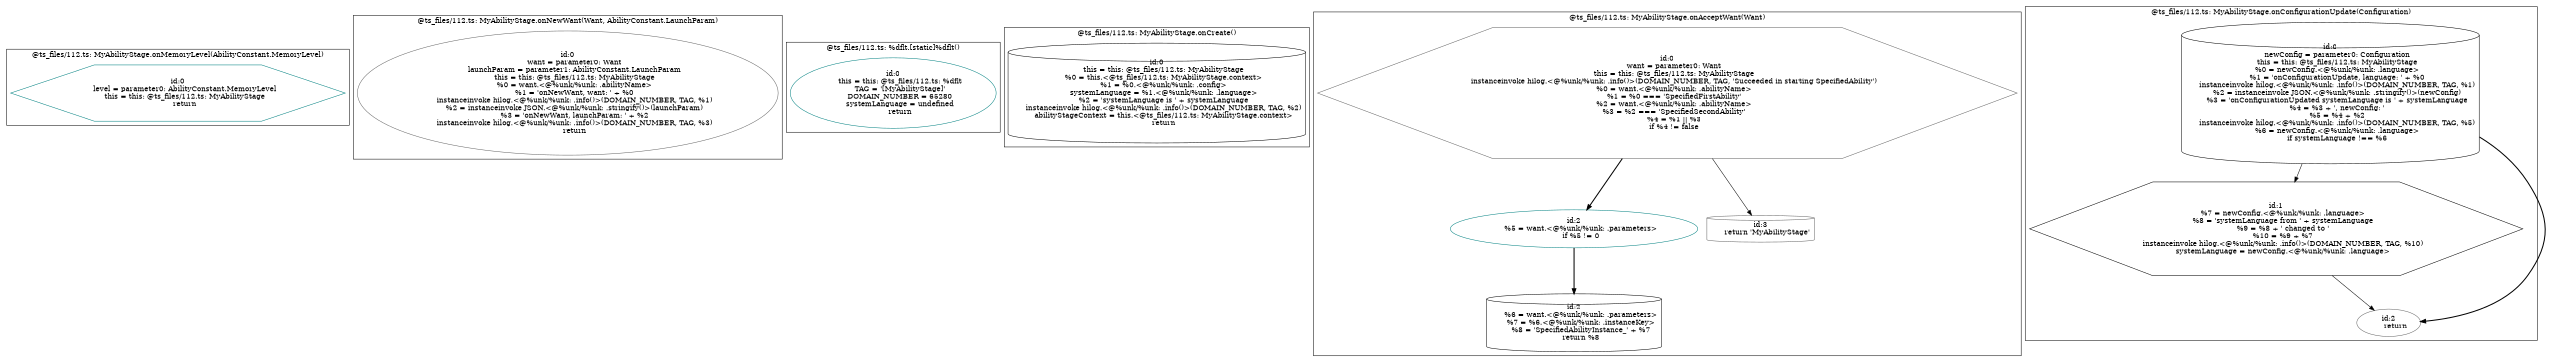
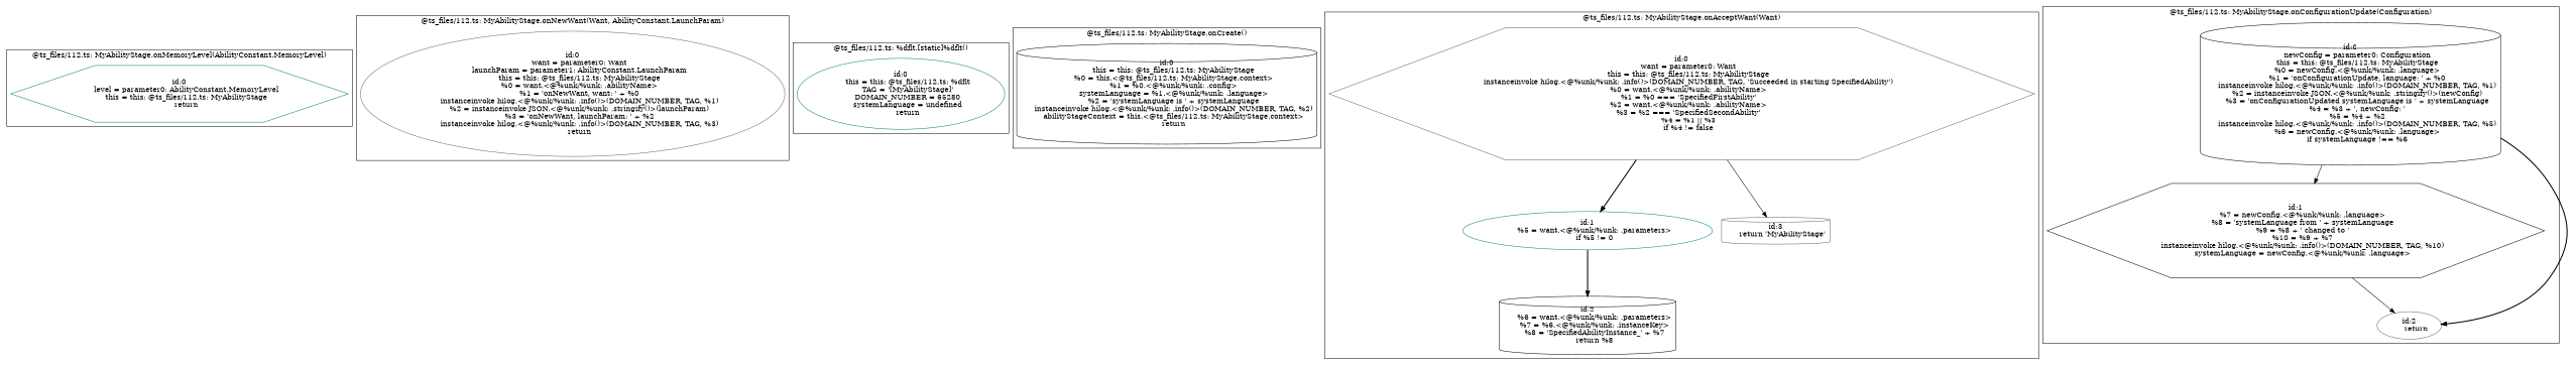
  digraph {
    node [color=gray40 shape=ellipse]
    edge [style=bold]
    n1 [color=teal label="id:0\n      level = parameter0: AbilityConstant.MemoryLevel\n      this = this: @ts_files/112.ts: MyAbilityStage\n      return" shape=hexagon]
    n2 [label="id:0\n      want = parameter0: Want\n      launchParam = parameter1: AbilityConstant.LaunchParam\n      this = this: @ts_files/112.ts: MyAbilityStage\n      %0 = want.<@%unk/%unk: .abilityName>\n      %1 = 'onNewWant, want: ' + %0\n      instanceinvoke hilog.<@%unk/%unk: .info()>(DOMAIN_NUMBER, TAG, %1)\n      %2 = instanceinvoke JSON.<@%unk/%unk: .stringify()>(launchParam)\n      %3 = 'onNewWant, launchParam: ' + %2\n      instanceinvoke hilog.<@%unk/%unk: .info()>(DOMAIN_NUMBER, TAG, %3)\n      return"]
    n3 [color=teal label="id:0\n      this = this: @ts_files/112.ts: %dflt\n      TAG = '[MyAbilityStage]'\n      DOMAIN_NUMBER = 65280\n      systemLanguage = undefined\n      return"]
    n4 [color=black label="id:0\n      this = this: @ts_files/112.ts: MyAbilityStage\n      %0 = this.<@ts_files/112.ts: MyAbilityStage.context>\n      %1 = %0.<@%unk/%unk: .config>\n      systemLanguage = %1.<@%unk/%unk: .language>\n      %2 = 'systemLanguage is ' + systemLanguage\n      instanceinvoke hilog.<@%unk/%unk: .info()>(DOMAIN_NUMBER, TAG, %2)\n      abilityStageContext = this.<@ts_files/112.ts: MyAbilityStage.context>\n      return" shape=cylinder]
    n5 [label="id:0\n      want = parameter0: Want\n      this = this: @ts_files/112.ts: MyAbilityStage\n      instanceinvoke hilog.<@%unk/%unk: .info()>(DOMAIN_NUMBER, TAG, 'Succeeded in starting SpecifiedAbility')\n      %0 = want.<@%unk/%unk: .abilityName>\n      %1 = %0 === 'SpecifiedFirstAbility'\n      %2 = want.<@%unk/%unk: .abilityName>\n      %3 = %2 === 'SpecifiedSecondAbility'\n      %4 = %1 || %3\n      if %4 != false" shape=hexagon]
-   n6 [color=teal label="id:2\n      %5 = want.<@%unk/%unk: .parameters>\n      if %5 != 0"]
+   n6 [color=teal label="id:1\n      %5 = want.<@%unk/%unk: .parameters>\n      if %5 != 0"]
    n7 [label="id:3\n      return 'MyAbilityStage'" shape=cylinder]
    n8 [color=black label="id:2\n      %6 = want.<@%unk/%unk: .parameters>\n      %7 = %6.<@%unk/%unk: .instanceKey>\n      %8 = 'SpecifiedAbilityInstance_' + %7\n      return %8" shape=cylinder]
    n9 [color=black label="id:0\n      newConfig = parameter0: Configuration\n      this = this: @ts_files/112.ts: MyAbilityStage\n      %0 = newConfig.<@%unk/%unk: .language>\n      %1 = 'onConfigurationUpdate, language: ' + %0\n      instanceinvoke hilog.<@%unk/%unk: .info()>(DOMAIN_NUMBER, TAG, %1)\n      %2 = instanceinvoke JSON.<@%unk/%unk: .stringify()>(newConfig)\n      %3 = 'onConfigurationUpdated systemLanguage is ' + systemLanguage\n      %4 = %3 + ', newConfig: '\n      %5 = %4 + %2\n      instanceinvoke hilog.<@%unk/%unk: .info()>(DOMAIN_NUMBER, TAG, %5)\n      %6 = newConfig.<@%unk/%unk: .language>\n      if systemLanguage !== %6" shape=cylinder]
    n10 [color=black label="id:1\n      %7 = newConfig.<@%unk/%unk: .language>\n      %8 = 'systemLanguage from ' + systemLanguage\n      %9 = %8 + ' changed to '\n      %10 = %9 + %7\n      instanceinvoke hilog.<@%unk/%unk: .info()>(DOMAIN_NUMBER, TAG, %10)\n      systemLanguage = newConfig.<@%unk/%unk: .language>" shape=hexagon]
    n11 [label="id:2\n      return"]
    subgraph cluster_1 {
      label="@ts_files/112.ts: MyAbilityStage.onMemoryLevel(AbilityConstant.MemoryLevel)"
      n1
    }
    subgraph cluster_2 {
      label="@ts_files/112.ts: MyAbilityStage.onNewWant(Want, AbilityConstant.LaunchParam)"
      n2
    }
    subgraph cluster_3 {
      label="@ts_files/112.ts: %dflt.[static]%dflt()"
      n3
    }
    subgraph cluster_4 {
      label="@ts_files/112.ts: MyAbilityStage.onCreate()"
      n4
    }
    subgraph cluster_5 {
      label="@ts_files/112.ts: MyAbilityStage.onAcceptWant(Want)"
      n5
      n6
      n7
      n8
    }
    subgraph cluster_6 {
      label="@ts_files/112.ts: MyAbilityStage.onConfigurationUpdate(Configuration)"
      n9
      n10
      n11
    }
    n5 -> n6
    n5 -> n7 [style=solid]
    n6 -> n8
    n9 -> n10 [style=solid]
    n9 -> n11
    n10 -> n11 [style=solid]
  }
